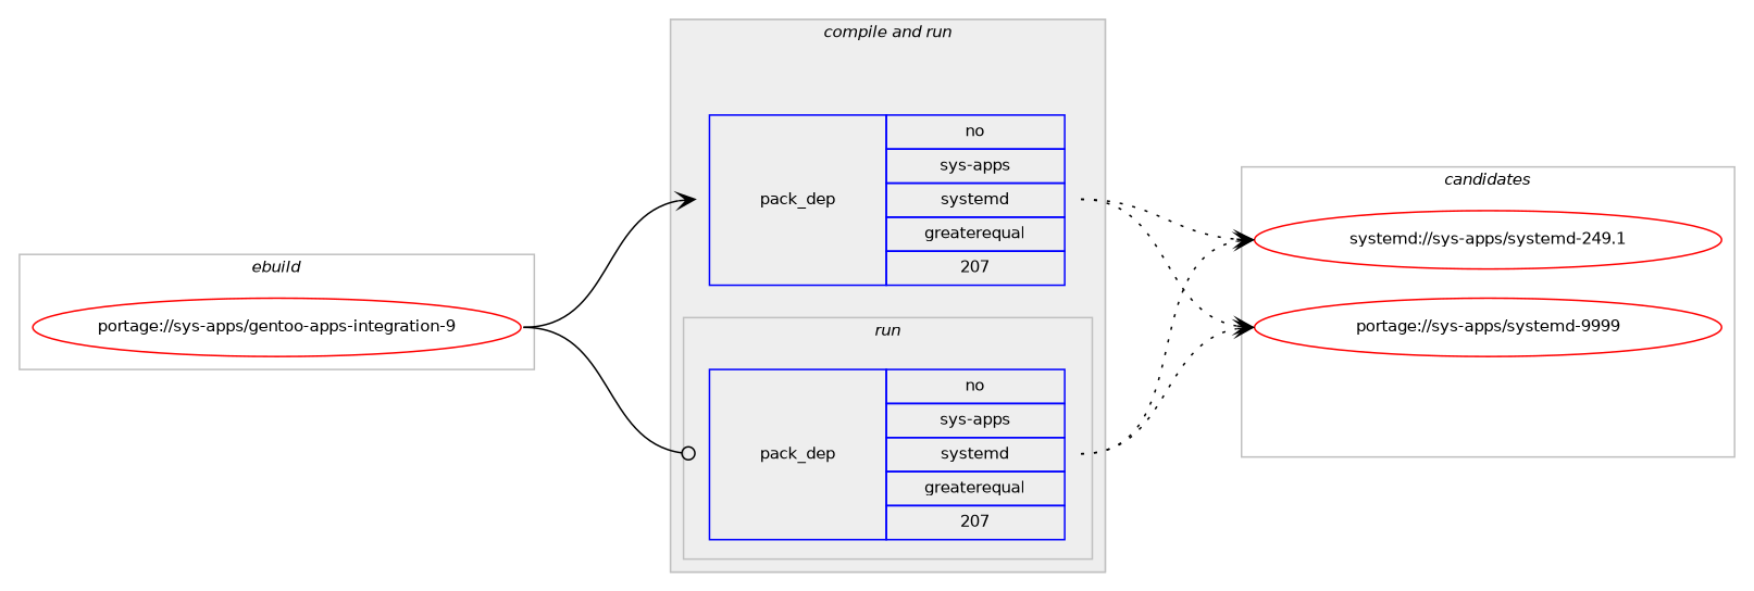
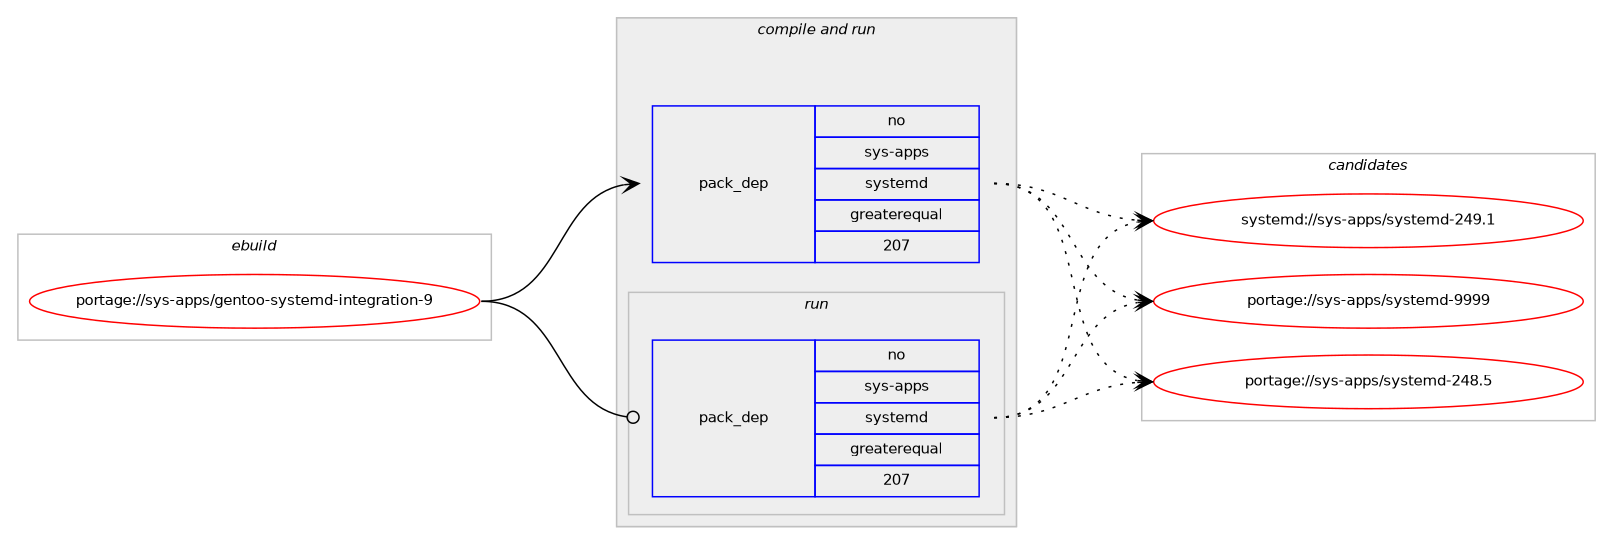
  digraph {
    compound=true
    concentrate=true
    fontname=Helvetica
    fontsize=10
    newrank=true
    rankdir=LR
    ranksep=1.5
    node [color=red fontname=Helvetica fontsize=10]
    edge [arrowhead=vee headport=w style=dotted tailport=e weight=100]
-   n1 [label="portage://sys-apps/gentoo-apps-integration-9" width=4]
+   n1 [label="portage://sys-apps/gentoo-systemd-integration-9" width=4]
    n2 [color=blue label=<<TABLE BORDER="0" CELLBORDER="1" CELLSPACING="0" CELLPADDING="4" WIDTH="220"><TR><TD ROWSPAN="6" CELLPADDING="30">pack_dep</TD></TR><TR><TD WIDTH="110">no</TD></TR><TR><TD>sys-apps</TD></TR><TR><TD>systemd</TD></TR><TR><TD>greaterequal</TD></TR><TR><TD>207</TD></TR></TABLE>> shape=none]
    n3 [color=blue label=<<TABLE BORDER="0" CELLBORDER="1" CELLSPACING="0" CELLPADDING="4" WIDTH="220"><TR><TD ROWSPAN="6" CELLPADDING="30">pack_dep</TD></TR><TR><TD WIDTH="110">no</TD></TR><TR><TD>sys-apps</TD></TR><TR><TD>systemd</TD></TR><TR><TD>greaterequal</TD></TR><TR><TD>207</TD></TR></TABLE>> shape=none]
+   n4 [label="portage://sys-apps/systemd-248.5" width=4]
    n5 [label="systemd://sys-apps/systemd-249.1" width=4]
    n6 [label="portage://sys-apps/systemd-9999" width=4]
    subgraph cluster_1 {
      color=gray
      label=<<i>ebuild</i>>
      rank=same
      n1
    }
    subgraph cluster_2 {
      color=gray
      label=<<i>dependencies</i>>
      subgraph cluster_3 {
        color=gray
        fillcolor="#eeeeee"
        label=<<i>compile</i>>
        style=filled
        subgraph sub_4 {
          color=gray
          fillcolor="#eeeeee"
          label=<<i>compile</i>>
          style=filled
          n2
        }
      }
      subgraph cluster_5 {
        color=gray
        fillcolor="#eeeeee"
        label=<<i>compile and run</i>>
        style=filled
      }
      subgraph cluster_6 {
        color=gray
        fillcolor="#eeeeee"
        label=<<i>run</i>>
        style=filled
        subgraph sub_7 {
          color=gray
          fillcolor="#eeeeee"
          label=<<i>run</i>>
          style=filled
          n3
        }
      }
    }
    subgraph cluster_8 {
      color=gray
      label=<<i>candidates</i>>
      rank=same
      subgraph sub_9 {
        color=black
        label=<<i>candidates</i>>
        nodesep=1
        rank=same
+       n4
        n5
        n6
      }
      subgraph sub_10 {
        color=black
        label=<<i>candidates</i>>
        nodesep=1
        rank=same
+       n4
        n5
        n6
      }
    }
    n1 -> n2 [style=solid weight=20]
    n1 -> n3 [arrowhead=odot style=solid weight=20]
+   n2 -> n4
    n2 -> n5
    n2 -> n6
+   n3 -> n4
    n3 -> n5
    n3 -> n6
  }
